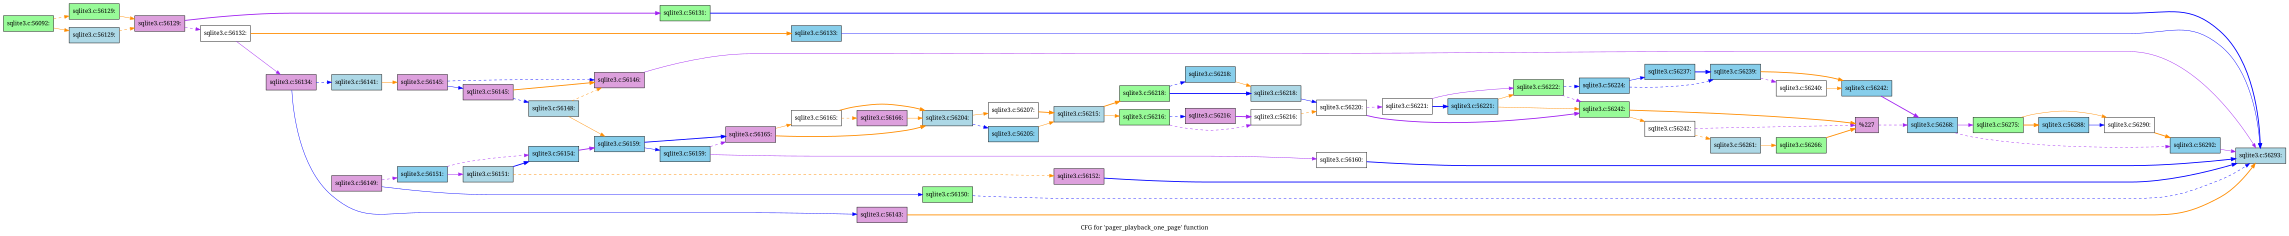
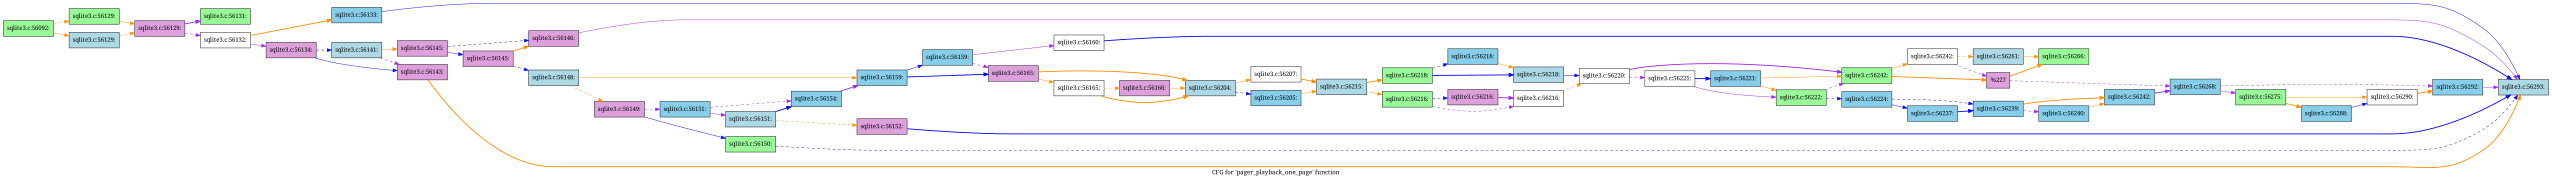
  digraph {
    fontname="Noto Serif"
    label="CFG for 'pager_playback_one_page' function"
    rankdir=LR
    node [fillcolor=skyblue fontname="Noto Serif" shape=record style=filled]
    edge [color=darkorange fontname="Noto Serif" style=solid]
    n1 [fillcolor=palegreen label="{sqlite3.c:56092:}"]
    n2 [fillcolor=palegreen label="{sqlite3.c:56129:}"]
    n3 [fillcolor=lightblue label="{sqlite3.c:56129:}"]
    n4 [fillcolor=plum label="{sqlite3.c:56129:}"]
    n5 [fillcolor=palegreen label="{sqlite3.c:56131:}"]
    n6 [fillcolor=white label="{sqlite3.c:56132:}"]
    n7 [fillcolor=lightblue label="{sqlite3.c:56293:}"]
    n8 [label="{sqlite3.c:56133:}"]
    n9 [fillcolor=plum label="{sqlite3.c:56134:}"]
    n10 [fillcolor=plum label="{sqlite3.c:56143:}"]
    n11 [fillcolor=lightblue label="{sqlite3.c:56141:}"]
    n12 [fillcolor=plum label="{sqlite3.c:56145:}"]
    n13 [fillcolor=plum label="{sqlite3.c:56146:}"]
    n14 [fillcolor=plum label="{sqlite3.c:56145:}"]
    n15 [fillcolor=lightblue label="{sqlite3.c:56148:}"]
    n16 [fillcolor=plum label="{sqlite3.c:56149:}"]
    n17 [label="{sqlite3.c:56159:}"]
    n18 [fillcolor=palegreen label="{sqlite3.c:56150:}"]
    n19 [label="{sqlite3.c:56151:}"]
    n20 [label="{sqlite3.c:56159:}"]
    n21 [fillcolor=plum label="{sqlite3.c:56165:}"]
    n22 [label="{sqlite3.c:56154:}"]
    n23 [fillcolor=lightblue label="{sqlite3.c:56151:}"]
    n24 [fillcolor=white label="{sqlite3.c:56160:}"]
    n25 [fillcolor=white label="{sqlite3.c:56165:}"]
    n26 [fillcolor=lightblue label="{sqlite3.c:56204:}"]
    n27 [fillcolor=plum label="{sqlite3.c:56152:}"]
    n28 [fillcolor=plum label="{sqlite3.c:56166:}"]
    n29 [label="{sqlite3.c:56205:}"]
    n30 [fillcolor=white label="{sqlite3.c:56207:}"]
    n31 [fillcolor=lightblue label="{sqlite3.c:56215:}"]
    n32 [fillcolor=palegreen label="{sqlite3.c:56216:}"]
    n33 [fillcolor=palegreen label="{sqlite3.c:56218:}"]
    n34 [fillcolor=white label="{sqlite3.c:56216:}"]
    n35 [fillcolor=plum label="{sqlite3.c:56216:}"]
    n36 [fillcolor=lightblue label="{sqlite3.c:56218:}"]
    n37 [label="{sqlite3.c:56218:}"]
    n38 [fillcolor=white label="{sqlite3.c:56220:}"]
    n39 [fillcolor=white label="{sqlite3.c:56221:}"]
    n40 [fillcolor=palegreen label="{sqlite3.c:56242:}"]
    n41 [fillcolor=palegreen label="{sqlite3.c:56222:}"]
    n42 [label="{sqlite3.c:56221:}"]
    n43 [fillcolor=plum label="{%227}"]
    n44 [fillcolor=white label="{sqlite3.c:56242:}"]
    n45 [label="{sqlite3.c:56224:}"]
    n46 [label="{sqlite3.c:56268:}"]
    n47 [fillcolor=lightblue label="{sqlite3.c:56261:}"]
    n48 [label="{sqlite3.c:56237:}"]
    n49 [label="{sqlite3.c:56239:}"]
-   n50 [fillcolor=white label="{sqlite3.c:56240:}"]
+   n50 [label="{sqlite3.c:56240:}"]
    n51 [label="{sqlite3.c:56242:}"]
    n52 [fillcolor=palegreen label="{sqlite3.c:56275:}"]
    n53 [label="{sqlite3.c:56292:}"]
    n54 [label="{sqlite3.c:56288:}"]
    n55 [fillcolor=white label="{sqlite3.c:56290:}"]
    n56 [fillcolor=palegreen label="{sqlite3.c:56266:}"]
    n1 -> n2 [style=dashed]
    n1 -> n3
    n2 -> n4
    n3 -> n4 [style=dashed]
    n4 -> n5 [color=purple style=bold]
    n4 -> n6 [color=purple style=dashed]
-   n5 -> n7 [color=blue style=bold]
    n6 -> n8 [style=bold]
    n6 -> n9 [color=purple]
    n8 -> n7 [color=blue]
    n9 -> n10 [color=blue]
    n9 -> n11 [color=blue style=dashed]
    n10 -> n7 [style=bold]
+   n11 -> n10 [color=purple style=dashed]
    n11 -> n12
    n12 -> n13 [color=blue style=dashed]
    n12 -> n14 [color=blue]
    n13 -> n7 [color=purple]
    n14 -> n13 [style=bold]
    n14 -> n15 [color=blue style=dashed]
-   n15 -> n13 [style=dashed]
+   n15 -> n16 [style=dashed]
    n15 -> n17
    n16 -> n18 [color=blue]
    n16 -> n19 [color=purple style=dashed]
    n17 -> n20 [color=blue]
    n17 -> n21 [color=blue style=bold]
    n18 -> n7 [color=blue style=dashed]
    n19 -> n22 [color=purple style=dashed]
    n19 -> n23 [color=purple]
    n20 -> n21 [color=purple style=dashed]
    n20 -> n24 [color=purple]
    n21 -> n25
    n21 -> n26 [style=bold]
    n22 -> n17 [color=purple style=bold]
    n23 -> n22 [color=blue style=bold]
    n23 -> n27 [style=dashed]
    n24 -> n7 [color=blue style=bold]
    n25 -> n26 [style=bold]
    n25 -> n28 [style=dashed]
    n26 -> n29 [color=blue style=dashed]
    n26 -> n30
    n27 -> n7 [color=blue style=bold]
    n28 -> n26
    n29 -> n31
    n30 -> n31 [style=bold]
    n31 -> n32
    n31 -> n33 [style=bold]
    n32 -> n34 [color=purple style=dashed]
    n32 -> n35 [color=blue style=dashed]
    n33 -> n36 [color=blue style=bold]
    n33 -> n37 [color=blue style=dashed]
    n34 -> n38 [style=dashed]
    n35 -> n34 [color=purple style=bold]
    n36 -> n38 [color=blue]
    n37 -> n36
    n38 -> n39 [color=purple style=dashed]
    n38 -> n40 [color=purple style=bold]
    n39 -> n41 [color=purple]
    n39 -> n42 [color=blue style=bold]
    n40 -> n43 [style=bold]
    n40 -> n44
    n41 -> n40 [color=purple style=dashed]
    n41 -> n45 [color=blue style=dashed]
    n42 -> n40
    n42 -> n41
    n43 -> n46 [color=purple style=dashed]
    n44 -> n43 [color=purple style=dashed]
    n44 -> n47 [style=dashed]
    n45 -> n48 [color=blue]
    n45 -> n49 [color=blue style=dashed]
    n46 -> n52 [color=purple]
    n46 -> n53 [color=purple style=dashed]
    n47 -> n56
    n48 -> n49 [color=blue style=bold]
    n49 -> n50 [color=purple style=dashed]
    n49 -> n51 [style=bold]
    n50 -> n51
    n51 -> n46 [color=purple style=bold]
    n52 -> n54 [style=bold]
    n52 -> n55
    n53 -> n7 [color=purple]
    n54 -> n55 [color=blue]
    n55 -> n53 [style=bold]
-   n56 -> n43 [style=bold]
+   n43 -> n56 [style=bold]
  }
